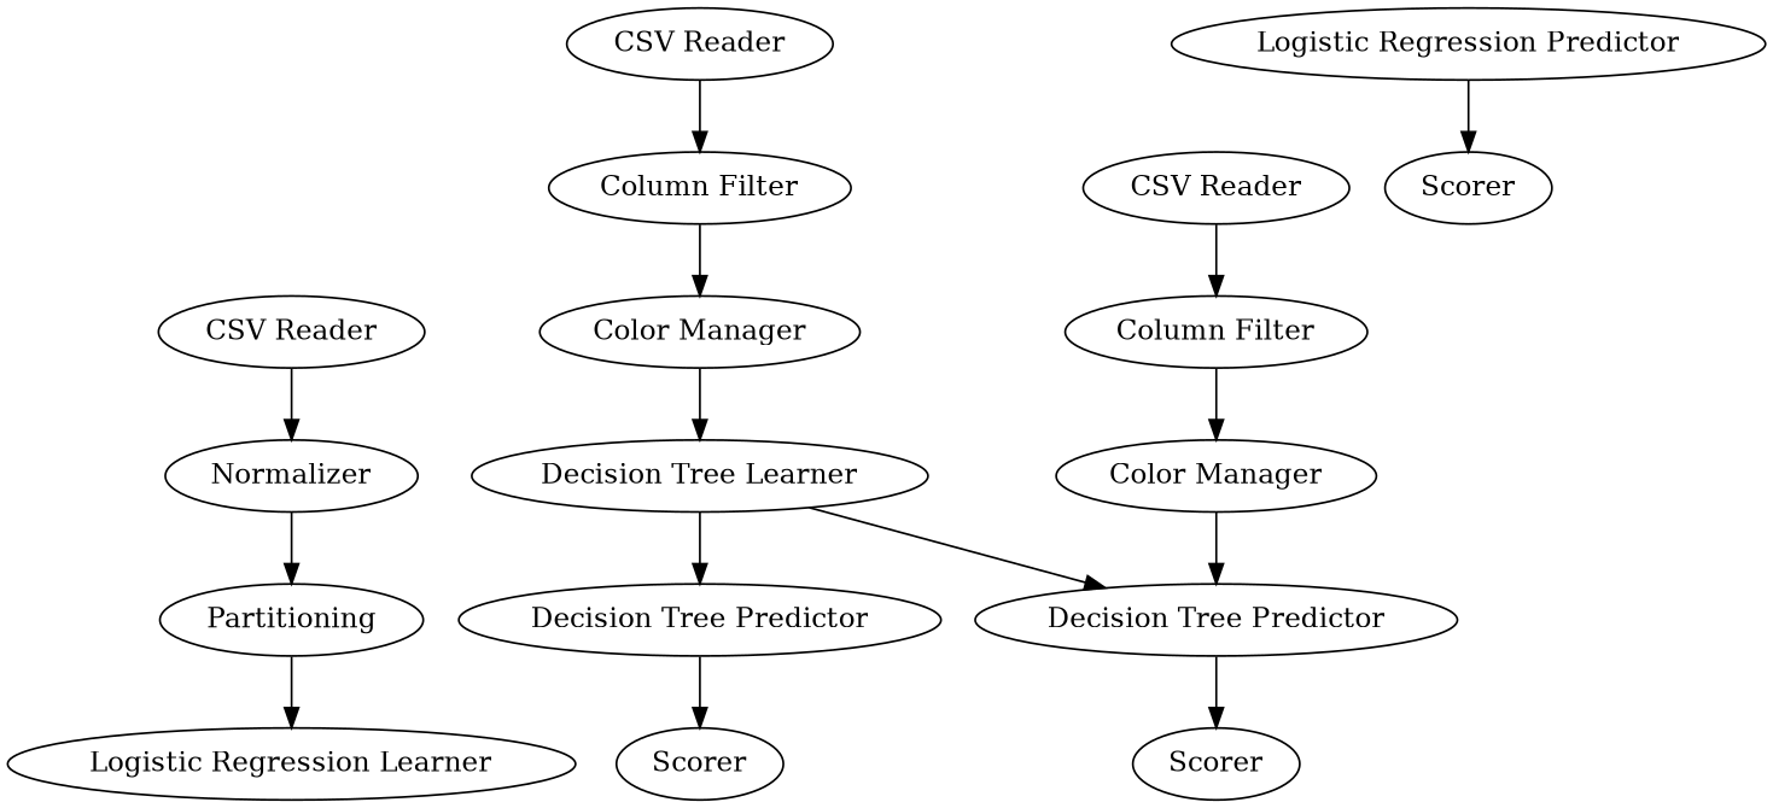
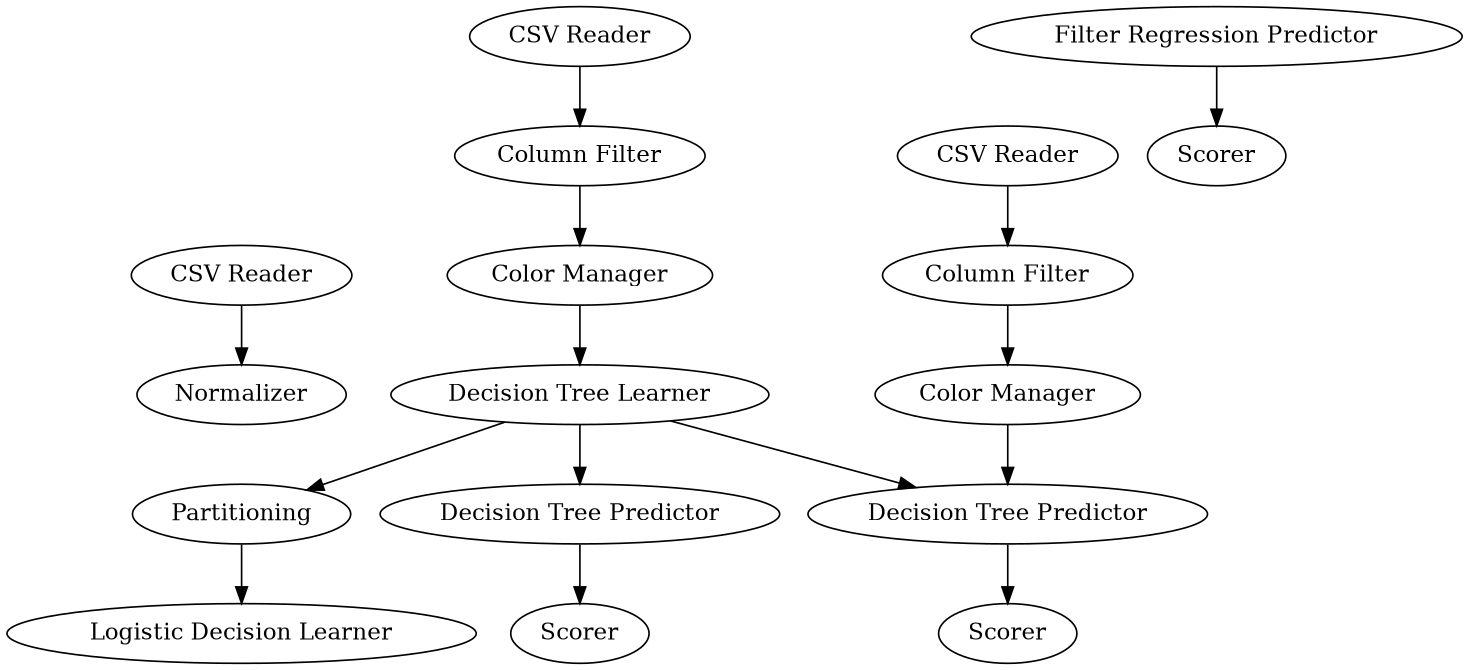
  digraph {
    rankdir=TB
    n1 [label="CSV Reader"]
    n2 [label=Normalizer]
    n3 [label=Partitioning]
-   n4 [label="Logistic Regression Learner"]
-   n5 [label="Logistic Regression Predictor"]
+   n4 [label="Logistic Decision Learner"]
+   n5 [label="Filter Regression Predictor"]
    n6 [label=Scorer]
    n7 [label="CSV Reader"]
    n8 [label="Column Filter"]
    n9 [label="Color Manager"]
    n10 [label="Decision Tree Learner"]
    n11 [label="CSV Reader"]
    n12 [label="Column Filter"]
    n13 [label="Color Manager"]
    n14 [label="Decision Tree Predictor"]
    n15 [label="Decision Tree Predictor"]
    n16 [label=Scorer]
    n17 [label=Scorer]
    n1 -> n2
-   n2 -> n3
+   n10 -> n3
    n3 -> n4
    n5 -> n6
    n7 -> n8
    n8 -> n9
    n9 -> n10
    n10 -> n14
    n10 -> n15
    n11 -> n12
    n12 -> n13
    n13 -> n14
    n14 -> n16
    n15 -> n17
  }
